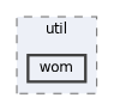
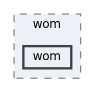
  digraph {
    compound=true
    rankdir=LR
    n1 [color=grey25 fillcolor="#edf0f7" fontname=Helvetica fontsize=10 height=0.2 label=wom shape=box style="filled,bold" width=0.4]
    subgraph cluster_1 {
      bgcolor="#edf0f7"
      fontname=Helvetica
      fontsize=10
-     label=util
+     label=wom
      pencolor=grey50
      style="filled,dashed"
      n1
    }
  }
